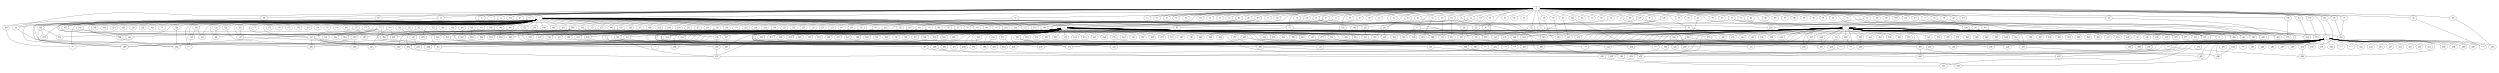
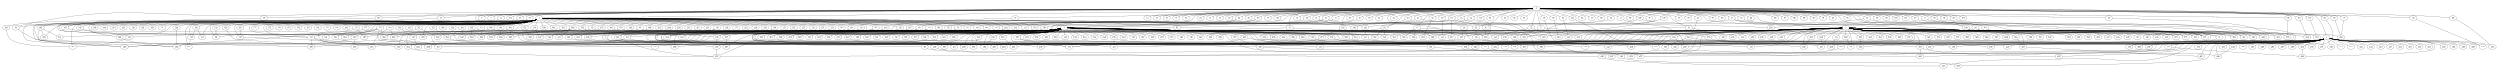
  graph {
    fontname=Montserrat
    node [fontname=Montserrat]
    edge [fontname=Montserrat]
    0
    1
    2
    3
    4
    5
    6
    7
    8
    9
    10
    11
    12
    13
    14
    15
    16
    17
    18
    19
    20
    21
    22
    23
    24
    25
    26
    27
    28
    29
    30
    31
    32
    33
    34
    35
    36
    37
    38
    39
    40
    41
    42
    43
    44
    45
    46
    47
    48
    49
    50
    51
    52
    53
    54
    55
    56
    57
    58
    59
    60
    61
    62
    63
    64
    65
    66
    67
    68
    69
    70
    71
    72
    73
    74
    75
    76
    77
    78
    79
    80
    81
    82
    83
    84
-   85
    86
    87
    88
    89
    90
    91
    92
    93
    94
    95
    96
    97
    98
    99
    100
    101
    102
    103
    104
    105
    106
    107
    108
    109
    110
    111
    112
    113
    114
    115
    116
    117
    118
    119
    120
    121
    122
    123
    124
    125
    126
    127
    128
    129
    130
    131
    132
    133
    134
    135
    136
    137
    138
    139
    140
    141
    142
    143
    144
    145
    146
    147
    148
    149
    150
    151
    152
    153
    154
    155
    156
    157
    158
    159
    n161 [label=660]
    161
    162
    163
    164
    165
    166
    167
    168
    169
    170
    171
    172
    173
    174
    175
    176
    177
    178
    179
    180
    181
    182
    183
    184
    185
    186
    187
    188
    189
    190
    191
    192
    193
    194
    195
    196
    197
    198
    199
    200
    201
    202
    203
    204
    205
    206
    207
    208
    209
    210
    211
    212
    213
    214
    215
    216
    217
    218
    219
    220
    221
    222
    223
    224
    225
    226
    227
    228
    229
    231
    232
    233
    234
    235
    236
    237
    238
    239
    240
    241
    242
    243
    244
    245
    246
    247
    248
    249
    250
    251
    252
    253
    254
    255
    256
    257
    258
    259
    260
    261
    262
    263
    264
    265
    266
    267
    268
    269
    270
    271
    272
    273
    274
    275
    276
    277
    278
    279
    280
    281
    282
    283
    284
    285
    286
    287
    288
    289
    290
    291
    292
    293
    294
    295
    296
    297
    298
    299
    300
    301
    302
    303
    304
    305
    306
    307
    308
    309
    310
    311
    312
    313
    314
    315
    316
    317
    318
    319
    320
    321
    322
    323
    324
    325
    326
    327
    328
    329
    330
    331
    332
    333
    334
    335
    336
    337
    338
    339
    340
    341
    342
    343
    344
    345
    346
    347
    348
    349
    350
    351
    352
    353
    354
    355
    356
    357
    358
    359
    360
    361
    362
    363
    364
    365
    366
    367
    368
    369
    370
    371
    372
    373
    374
    375
    376
    377
    378
    379
    380
    381
    382
    383
    384
    385
    386
    387
    388
    389
    390
    391
    392
-   393
    394
    395
    396
    397
    398
    399
    400
    401
    402
    403
    404
    405
    406
    407
    408
    409
    410
    411
    412
    413
    414
    415
    416
    417
    418
    419
    420
    421
    422
    423
    424
    425
    426
    427
    428
    429
    430
    431
    432
    433
    434
    435
    436
    437
    438
    439
    440
    441
    442
    443
    444
    445
    446
    447
    448
    449
    450
    451
    452
    453
    454
    455
    456
    457
    458
    459
    460
    461
    462
    463
    464
    465
    466
    467
    468
    469
    470
    471
    472
    473
    474
    475
    476
    477
    478
    479
    480
    481
    482
    483
    484
    485
    486
    487
    488
    489
    490
    491
    492
    493
    494
    495
    496
    497
    498
    499
    0 -- 1
    0 -- 2
    0 -- 3
    0 -- 4
    0 -- 5
    0 -- 6
    0 -- 7
    0 -- 8
    0 -- 9
    0 -- 10
    0 -- 11
    0 -- 12
    0 -- 13
    0 -- 14
    0 -- 15
    0 -- 16
    0 -- 17
    0 -- 18
    0 -- 19
    0 -- 20
    0 -- 21
    0 -- 22
    0 -- 23
    0 -- 24
    0 -- 25
    0 -- 26
    0 -- 27
    0 -- 28
    0 -- 29
    0 -- 30
    0 -- 31
    0 -- 32
    0 -- 33
    0 -- 34
    0 -- 35
    0 -- 36
    0 -- 37
    0 -- 38
    0 -- 39
    0 -- 40
    0 -- 41
    0 -- 42
    0 -- 43
    0 -- 44
    0 -- 45
    0 -- 46
    0 -- 47
    0 -- 48
    0 -- 49
    0 -- 50
    0 -- 51
    0 -- 52
    0 -- 53
    0 -- 54
    0 -- 55
    0 -- 56
    0 -- 57
    0 -- 58
    0 -- 59
    0 -- 60
    0 -- 61
    0 -- 62
    0 -- 63
    0 -- 64
    0 -- 65
    0 -- 66
    0 -- 67
    0 -- 68
    0 -- 69
    0 -- 70
    0 -- 71
    0 -- 72
    0 -- 73
    0 -- 74
    0 -- 75
    0 -- 76
    0 -- 77
    0 -- 78
    0 -- 79
    0 -- 80
    0 -- 81
    0 -- 82
    0 -- 83
    0 -- 84
-   0 -- 85
    0 -- 86
    0 -- 87
    0 -- 88
    0 -- 89
    0 -- 90
    0 -- 91
    0 -- 92
    0 -- 93
    0 -- 94
    0 -- 95
    0 -- 96
    0 -- 97
    0 -- 98
    0 -- 99
    0 -- 100
    0 -- 101
    0 -- 102
    0 -- 103
    0 -- 104
    0 -- 105
    0 -- 106
    0 -- 107
    0 -- 108
    0 -- 109
    0 -- 110
    0 -- 111
    0 -- 112
    0 -- 113
    0 -- 114
    0 -- 115
    0 -- 116
    0 -- 117
    1 -- 96
    1 -- 118
    1 -- 119
    1 -- 120
    1 -- 121
    1 -- 122
    1 -- 123
    1 -- 124
    1 -- 125
    1 -- 126
    1 -- 127
    1 -- 128
    1 -- 129
    1 -- 130
    1 -- 131
    1 -- 132
    1 -- 133
    1 -- 134
    1 -- 135
    1 -- 136
    1 -- 137
    1 -- 138
    1 -- 139
    1 -- 140
    1 -- 141
    1 -- 142
    1 -- 143
    1 -- 144
    1 -- 145
    1 -- 146
    1 -- 147
    1 -- 148
    1 -- 149
    1 -- 150
    1 -- 151
    1 -- 152
    1 -- 153
    1 -- 154
    1 -- 155
    1 -- 156
    1 -- 157
    1 -- 158
    1 -- 159
    1 -- n161
    1 -- 161
    1 -- 162
    1 -- 163
    1 -- 164
    1 -- 165
    1 -- 166
    1 -- 167
    1 -- 168
    1 -- 169
    1 -- 170
    1 -- 171
    1 -- 172
    1 -- 173
    1 -- 174
    1 -- 175
    1 -- 176
    1 -- 177
    1 -- 178
    1 -- 179
    1 -- 180
    1 -- 181
    1 -- 182
    1 -- 183
    1 -- 184
    1 -- 185
    1 -- 186
    1 -- 187
    1 -- 188
    1 -- 189
    1 -- 190
    1 -- 191
    1 -- 192
    1 -- 193
    1 -- 194
    1 -- 195
    1 -- 196
    1 -- 197
    1 -- 198
    1 -- 199
    1 -- 200
    1 -- 201
    1 -- 202
    1 -- 203
    1 -- 204
    1 -- 205
    1 -- 206
    1 -- 207
    1 -- 208
    1 -- 209
    1 -- 210
    1 -- 211
    1 -- 212
    1 -- 213
    1 -- 214
    1 -- 215
    1 -- 216
    1 -- 217
    1 -- 218
    1 -- 219
    1 -- 220
    1 -- 221
    1 -- 222
    1 -- 223
    1 -- 224
    1 -- 225
    1 -- 226
    1 -- 227
    1 -- 228
    1 -- 229
    1 -- 231
    1 -- 232
    2 -- 233
    2 -- 234
    2 -- 235
    2 -- 236
    2 -- 237
    2 -- 238
    2 -- 239
    2 -- 240
    2 -- 241
    2 -- 242
    2 -- 243
    2 -- 244
    2 -- 245
    2 -- 246
    2 -- 247
    2 -- 248
    2 -- 249
    2 -- 250
    2 -- 251
    2 -- 252
    2 -- 253
    2 -- 254
    2 -- 255
    2 -- 256
    2 -- 257
    2 -- 258
    2 -- 259
    2 -- 260
    2 -- 261
    2 -- 262
    2 -- 263
    2 -- 264
    2 -- 265
    2 -- 266
    2 -- 267
    2 -- 268
    2 -- 269
    2 -- 270
    2 -- 271
    2 -- 272
    2 -- 273
    2 -- 274
    2 -- 275
    2 -- 276
    2 -- 277
    2 -- 278
    2 -- 279
    2 -- 280
    2 -- 281
    2 -- 282
    2 -- 283
    2 -- 284
    2 -- 285
    2 -- 286
    2 -- 287
    2 -- 288
    2 -- 289
    2 -- 290
    2 -- 291
    2 -- 292
    2 -- 293
    2 -- 294
    2 -- 295
    2 -- 296
    2 -- 297
    2 -- 298
    2 -- 299
    2 -- 300
    2 -- 301
    2 -- 302
    2 -- 303
    2 -- 304
    2 -- 305
    2 -- 306
    2 -- 307
    2 -- 308
    2 -- 309
    2 -- 310
    2 -- 311
    2 -- 312
    2 -- 313
    2 -- 314
    2 -- 315
    2 -- 316
    2 -- 317
    2 -- 318
    2 -- 319
    2 -- 320
    2 -- 321
    2 -- 322
    2 -- 323
    2 -- 324
    2 -- 325
    2 -- 326
    2 -- 327
    2 -- 328
    2 -- 329
    2 -- 330
    2 -- 331
    2 -- 332
    2 -- 333
    2 -- 334
    2 -- 335
    2 -- 336
    2 -- 337
    2 -- 338
    2 -- 339
    2 -- 340
    2 -- 341
    2 -- 342
    2 -- 343
    2 -- 344
    2 -- 345
    3 -- 8
    3 -- 346
    3 -- 347
    3 -- 348
    3 -- 349
    3 -- 350
    3 -- 351
    3 -- 352
    3 -- 353
    3 -- 354
    3 -- 355
    3 -- 356
    3 -- 357
    3 -- 358
    3 -- 359
    3 -- 360
    3 -- 361
    3 -- 362
    3 -- 363
    3 -- 364
    3 -- 365
    3 -- 366
    3 -- 367
    3 -- 368
    3 -- 369
    3 -- 370
    3 -- 371
    3 -- 372
    3 -- 373
    3 -- 374
    3 -- 375
    3 -- 376
    3 -- 377
    3 -- 378
    3 -- 379
    3 -- 380
    3 -- 381
    3 -- 382
    3 -- 383
    3 -- 384
    3 -- 385
    3 -- 386
    3 -- 387
    3 -- 388
    3 -- 389
    3 -- 390
    3 -- 391
    3 -- 392
-   3 -- 393
    3 -- 394
    3 -- 395
    3 -- 396
    3 -- 397
    3 -- 398
    3 -- 399
    3 -- 400
    3 -- 401
    3 -- 402
    3 -- 403
    3 -- 404
    3 -- 405
    3 -- 406
    3 -- 407
    3 -- 408
    3 -- 409
    3 -- 410
    3 -- 411
    3 -- 412
    3 -- 413
    3 -- 414
    3 -- 415
    3 -- 416
    3 -- 417
    3 -- 418
    3 -- 419
    3 -- 420
    3 -- 421
    3 -- 422
    3 -- 423
    3 -- 424
    3 -- 425
    3 -- 426
    3 -- 427
    3 -- 428
    3 -- 429
    3 -- 430
    3 -- 431
    3 -- 432
    3 -- 433
    3 -- 434
    3 -- 435
    3 -- 436
    3 -- 437
    3 -- 438
    3 -- 439
    3 -- 440
    4 -- 441
    4 -- 442
    4 -- 443
    4 -- 444
    4 -- 445
    4 -- 446
    4 -- 447
    4 -- 448
    4 -- 449
    4 -- 450
    4 -- 451
    4 -- 452
    4 -- 453
    4 -- 454
    4 -- 455
    4 -- 456
    4 -- 457
    4 -- 458
    4 -- 459
    4 -- 460
    4 -- 461
    4 -- 462
    4 -- 463
    4 -- 464
    4 -- 465
    4 -- 466
    4 -- 467
    4 -- 468
    4 -- 469
    4 -- 470
    4 -- 471
    4 -- 472
    4 -- 473
    4 -- 474
    4 -- 475
    4 -- 476
    4 -- 477
    4 -- 478
    4 -- 479
    4 -- 480
    4 -- 481
    4 -- 482
    4 -- 483
    4 -- 484
    4 -- 485
    4 -- 486
    4 -- 487
    4 -- 488
    4 -- 489
    4 -- 490
    4 -- 491
    4 -- 492
    4 -- 493
    4 -- 494
    4 -- 495
    4 -- 496
    4 -- 497
    4 -- 498
    4 -- 499
    5 -- 278
    5 -- 349
    8 -- 272
    9 -- 356
    10 -- 316
    11 -- 306
    11 -- 324
    11 -- 335
    11 -- 366
    11 -- 383
    12 -- 245
    12 -- 384
    13 -- 144
    13 -- 347
    19 -- 322
    19 -- 449
    24 -- 151
    24 -- 322
    26 -- 279
    26 -- 419
    26 -- 493
    29 -- 347
    29 -- 497
    30 -- 60
    32 -- 242
    32 -- 416
    33 -- 384
    34 -- 36
    34 -- 170
    35 -- 262
    36 -- 263
    38 -- 472
    41 -- 482
    43 -- 447
    44 -- 180
    44 -- 420
    45 -- 259
    46 -- 364
    47 -- 52
    47 -- 222
    47 -- 226
    48 -- 164
    49 -- 341
    50 -- 420
    51 -- 73
    51 -- 370
    51 -- 476
    52 -- 315
    54 -- 339
    58 -- 185
    59 -- 266
    60 -- 295
    60 -- 332
    60 -- 345
    61 -- 219
    62 -- 232
    63 -- 197
    67 -- 187
    68 -- 494
    70 -- 412
    72 -- 108
    73 -- 204
    74 -- 206
    74 -- 474
    77 -- 334
    78 -- 360
    81 -- 234
    81 -- 431
    82 -- 456
    84 -- 131
    84 -- 243
    93 -- 428
    95 -- 425
    96 -- 486
    97 -- 371
    102 -- 304
    103 -- 254
    103 -- 277
    104 -- 458
    105 -- 376
    106 -- 114
    106 -- 268
    108 -- 321
    108 -- 377
    108 -- 498
    109 -- 292
    110 -- 346
    111 -- 125
    112 -- 178
    112 -- 290
    112 -- 327
    113 -- 263
    114 -- 371
    115 -- 374
    116 -- 211
    116 -- 288
    117 -- 262
    120 -- 161
    122 -- 353
    122 -- 399
    123 -- 480
    127 -- 194
    127 -- 334
    127 -- 352
    127 -- 441
    127 -- 486
    128 -- 266
    129 -- 251
    130 -- 162
    134 -- 437
    135 -- 497
    138 -- 143
    138 -- 358
    139 -- 390
    140 -- 258
    141 -- 205
    141 -- 263
    142 -- 234
    142 -- 310
    145 -- 198
    146 -- 295
    150 -- 337
    152 -- 330
    153 -- 302
    156 -- 184
    156 -- 223
    157 -- 161
    157 -- 287
    159 -- 212
    n161 -- 187
    n161 -- 294
    n161 -- 415
    n161 -- 421
    162 -- 467
    162 -- 475
    163 -- 245
    163 -- 255
    166 -- 382
    166 -- 405
    167 -- 381
    168 -- 243
    168 -- 260
    177 -- 284
    178 -- 203
    179 -- 351
    179 -- 383
    181 -- 371
    185 -- 220
    185 -- 314
    185 -- 486
    187 -- 260
    187 -- 339
    187 -- 488
    188 -- 299
    191 -- 484
    192 -- 340
    193 -- 304
    193 -- 355
    194 -- 351
    195 -- 338
    196 -- 372
    197 -- 250
    198 -- 266
    200 -- 359
    201 -- 227
    204 -- 212
    207 -- 253
    213 -- 265
    213 -- 352
    214 -- 353
    214 -- 423
    217 -- 271
    217 -- 471
    223 -- 224
    226 -- 398
    227 -- 423
    232 -- 241
    233 -- 455
    235 -- 325
    235 -- 456
    236 -- 369
    240 -- 288
    241 -- 482
    244 -- 495
    245 -- 405
    247 -- 308
    250 -- 266
    250 -- 390
    251 -- 284
    253 -- 348
    255 -- 311
    256 -- 424
    257 -- 359
    261 -- 316
    264 -- 458
    271 -- 304
    271 -- 321
    272 -- 290
    274 -- 403
    275 -- 328
    275 -- 406
    275 -- 468
    276 -- 422
    276 -- 431
    277 -- 309
    279 -- 499
    290 -- 459
    292 -- 358
    297 -- 372
    297 -- 413
    299 -- 357
    302 -- 398
    304 -- 475
    305 -- 427
    307 -- 337
    310 -- 443
    311 -- 430
    315 -- 410
    323 -- 403
    323 -- 475
    326 -- 478
    331 -- 460
    347 -- 372
    348 -- 367
    349 -- 424
    349 -- 482
    350 -- 366
    354 -- 407
    358 -- 472
    359 -- 479
    361 -- 467
    364 -- 381
    364 -- 397
    368 -- 417
    397 -- 453
    397 -- 460
    402 -- 406
    405 -- 475
    407 -- 452
    408 -- 415
    414 -- 468
    430 -- 464
    448 -- 495
    456 -- 496
    474 -- 496
  }
